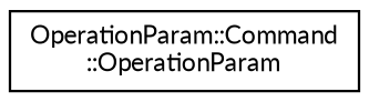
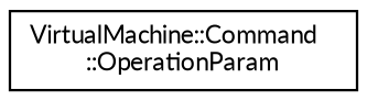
  digraph {
    rankdir=TB
    fontname=Lato
-   n1 [color=black fillcolor=white fontname=Lato fontsize=10 height=0.2 label="OperationParam::Command\l::OperationParam" shape=record style=filled width=0.4]
+   n1 [color=black fillcolor=white fontname=Lato fontsize=10 height=0.2 label="VirtualMachine::Command\l::OperationParam" shape=record style=filled width=0.4]
  }
